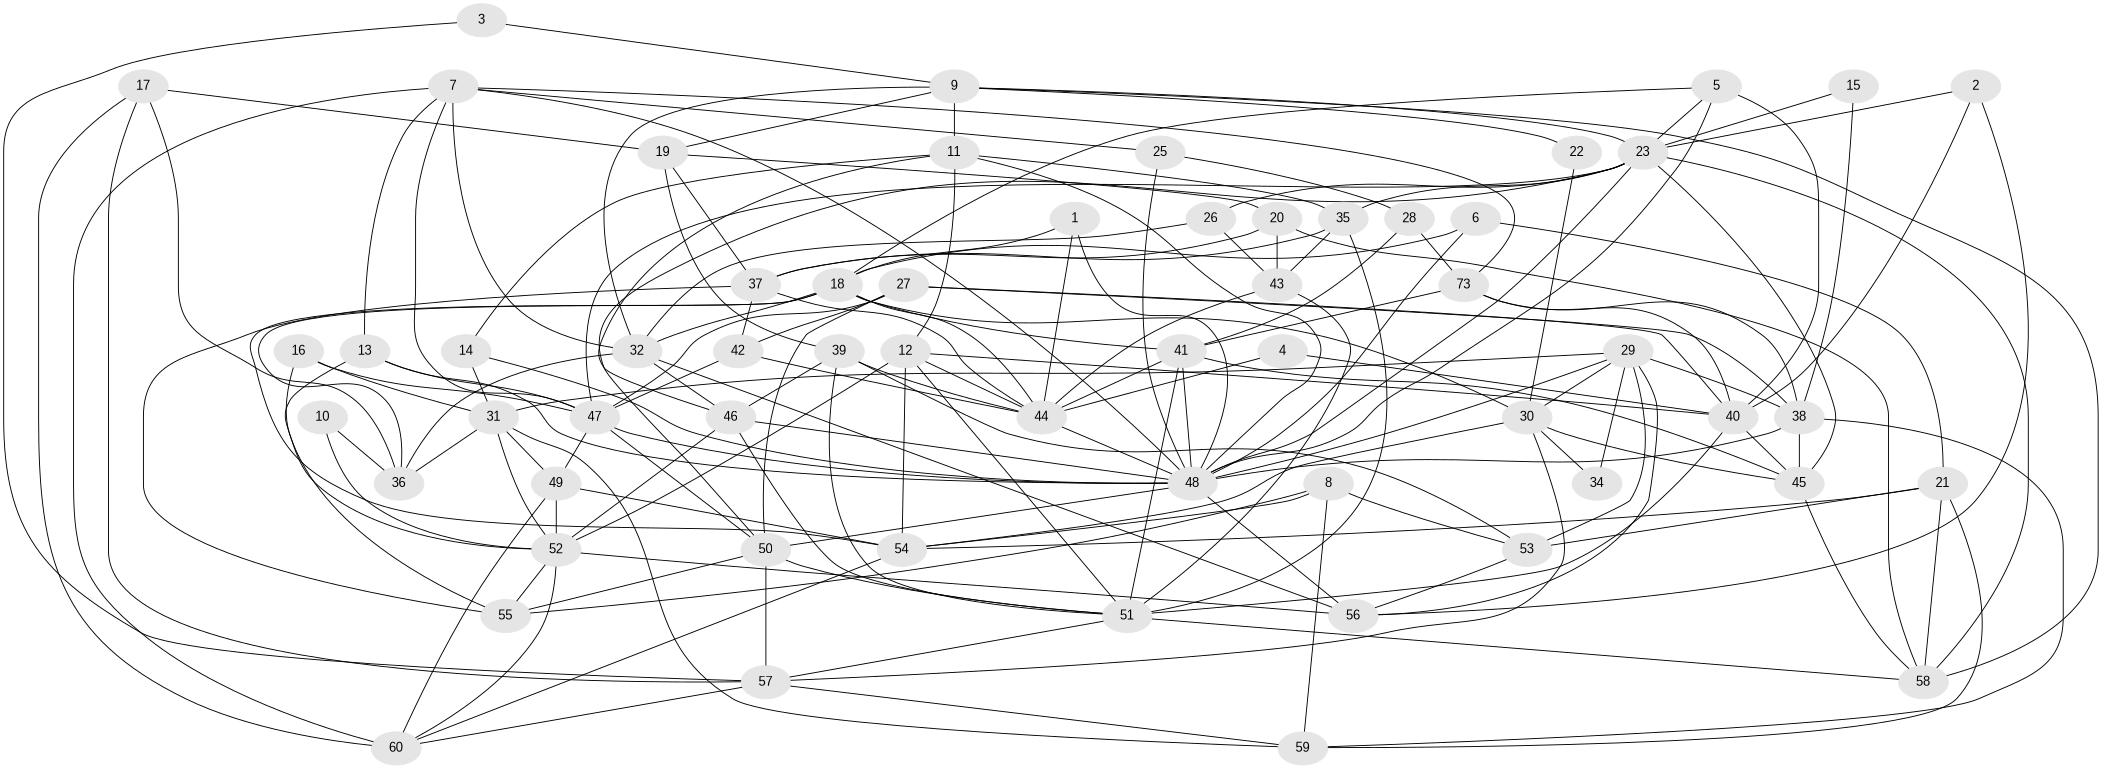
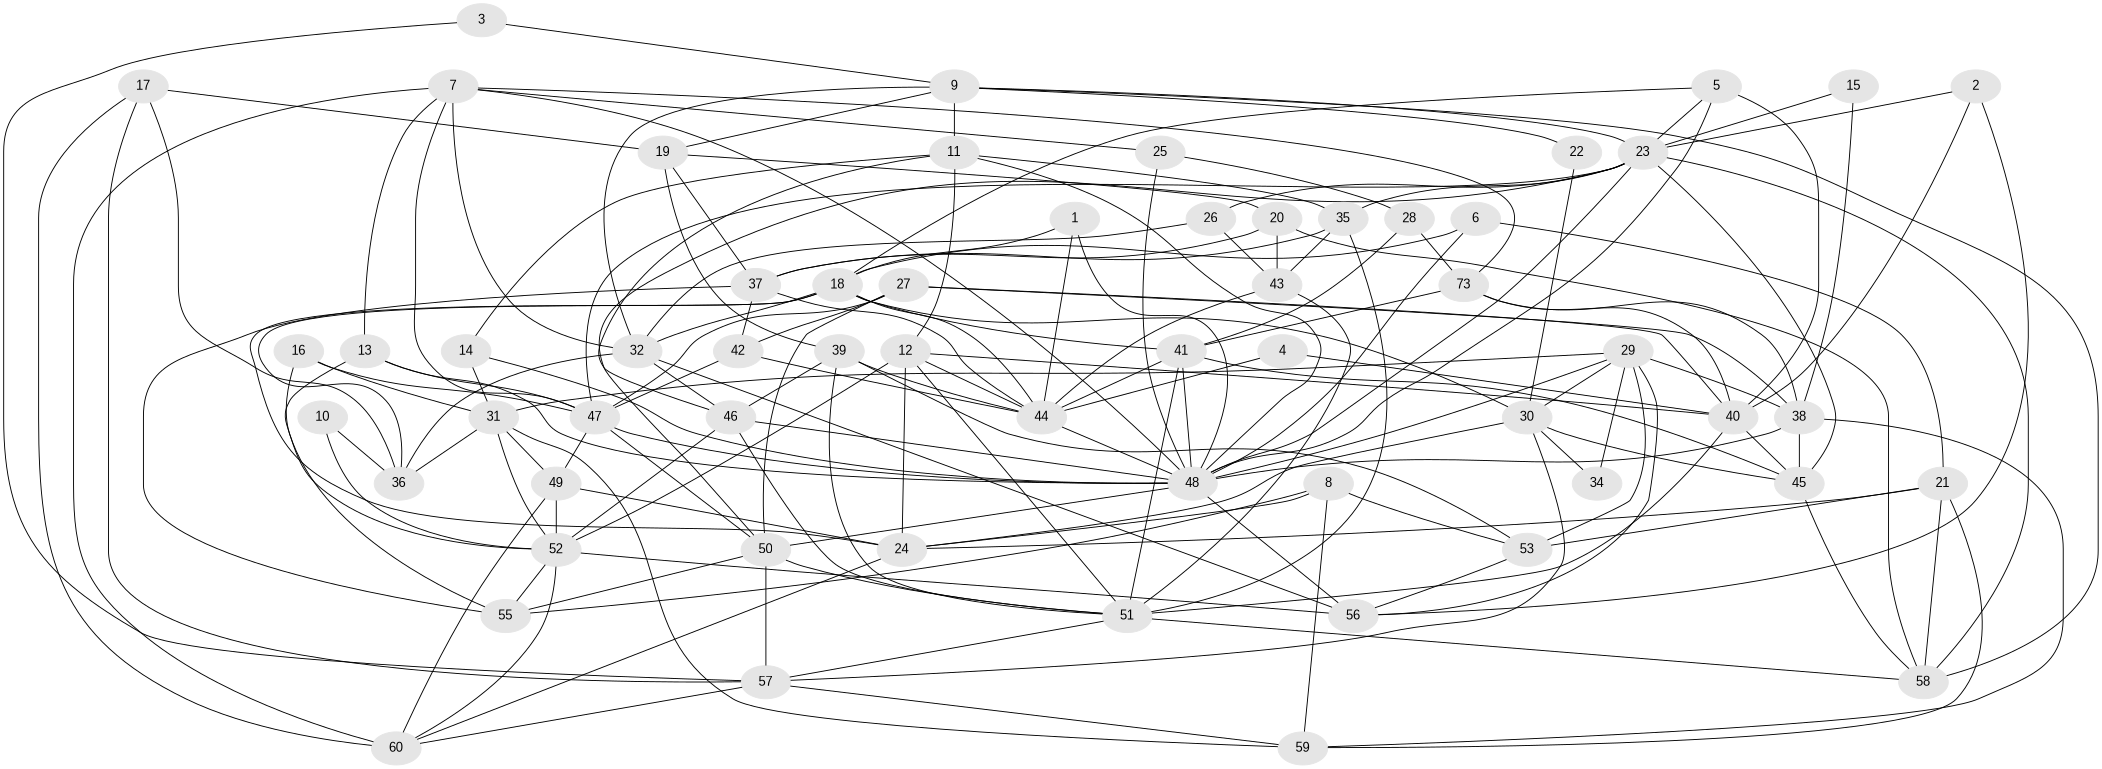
  graph {
    fontname="Liberation Sans"
    node [color=gray90 fontname="Liberation Sans" style=filled]
    edge [fontname="Liberation Sans" weight=1.0]
    1
    18
    44
    48
    32
-   54
+   54 [label=24]
    36
    30
    41
    56
    50
    2
    23
    40
    47
    58
    35
    26
    45
    51
    3
    9
    57
    11
    19
    22
    60
    59
    4
    5
    6
    21
    53
    7
    13
    25
    n37 [label=73]
    55
    28
    46
    38
    49
    8
    12
    14
    20
    37
    39
    10
    52
    31
    43
    15
    16
    17
    34
    42
    27
    29
    1 -- 18
    1 -- 44
    1 -- 48
    18 -- 44
    18 -- 32
    18 -- 54
    18 -- 36
    18 -- 30
    18 -- 41
    44 -- 48
    48 -- 56
    48 -- 50
    32 -- 36
    32 -- 56
    32 -- 46
    54 -- 60
    30 -- 54
    30 -- 45
    30 -- 57
    30 -- 34
    41 -- 44
    41 -- 48
    41 -- 45
    41 -- 51
    50 -- 51
    50 -- 57
    50 -- 55
    2 -- 56
    2 -- 23
    2 -- 40
    23 -- 48
    23 -- 50
    23 -- 47
    23 -- 58
    23 -- 35
    23 -- 26
    23 -- 45
    40 -- 45
    40 -- 51
    47 -- 48
    47 -- 50
    47 -- 49 [weight=2.0]
    35 -- 51 [weight=2.0]
    35 -- 37
    35 -- 43
    26 -- 32
    26 -- 43
    45 -- 58
    51 -- 58
    51 -- 57
    3 -- 9
    3 -- 57
    9 -- 32
    9 -- 23
    9 -- 58
    9 -- 11
    9 -- 19
    9 -- 22
    57 -- 60
    57 -- 59
    11 -- 48
    11 -- 35
    11 -- 46
    11 -- 12
    11 -- 14
    19 -- 20
    19 -- 37
    19 -- 39
    22 -- 30
    4 -- 44
    4 -- 40
    5 -- 18
    5 -- 48
    5 -- 23
    5 -- 40
    6 -- 18 [weight=3.0]
    6 -- 48
    6 -- 21
    21 -- 54
    21 -- 58
    21 -- 59
    21 -- 53
    53 -- 56
    7 -- 48
    7 -- 32
    7 -- 47
    7 -- 60
    7 -- 13
    7 -- 25
    7 -- n37
    13 -- 48
    13 -- 47
    13 -- 55
    25 -- 48
    25 -- 28
    n37 -- 41
    n37 -- 40
    n37 -- 38
    28 -- 41
    28 -- n37
    46 -- 48
    46 -- 51
    46 -- 52
    38 -- 48 [weight=2.0]
    38 -- 45 [weight=2.0]
    38 -- 59
    49 -- 54
    49 -- 60
    49 -- 52
    8 -- 54
    8 -- 59
    8 -- 53
    8 -- 55
    12 -- 44
    12 -- 54
    12 -- 40
    12 -- 51
    12 -- 52
    14 -- 48
    14 -- 31
    20 -- 58
    20 -- 37
    20 -- 43
    37 -- 44
    37 -- 55
    37 -- 42
    39 -- 44
    39 -- 51
    39 -- 53
    39 -- 46
    10 -- 36 [weight=2.0]
    10 -- 52
    52 -- 56 [weight=2.0]
    52 -- 60
    52 -- 55
    31 -- 36
    31 -- 59
    31 -- 49
    31 -- 52
    43 -- 44
    43 -- 51
    15 -- 23
    15 -- 38
    16 -- 47
    16 -- 52
    16 -- 31
    17 -- 36
    17 -- 57
    17 -- 19
    17 -- 60
    42 -- 44
    42 -- 47
    27 -- 50 [weight=2.0]
    27 -- 40
    27 -- 47
    27 -- 38
    27 -- 42
    29 -- 48
    29 -- 30
    29 -- 56
    29 -- 53
    29 -- 38
    29 -- 31
    29 -- 34
  }
